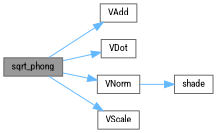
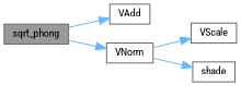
  digraph {
    fontname="Roboto Condensed"
    rankdir=LR
    node [color=grey40 fillcolor=white fontname="Roboto Condensed" fontsize=10 shape=box style=filled]
    edge [color=steelblue1 fontname="Roboto Condensed" fontsize=10 labelfontname=Helvetica labelfontsize=10 style=solid]
    n1 [color=gray40 fillcolor=grey60 fontcolor=black height=0.2 label=sqrt_phong width=0.4]
    n2 [height=0.2 label=VAdd width=0.4]
-   n3 [height=0.2 label=VDot width=0.4]
    n4 [height=0.2 label=VNorm width=0.4]
    n5 [height=0.2 label=VScale width=0.4]
    n6 [height=0.2 label=shade width=0.4]
    n1 -> n2
-   n1 -> n3
    n1 -> n4
-   n1 -> n5
+   n4 -> n5
    n4 -> n6
  }
